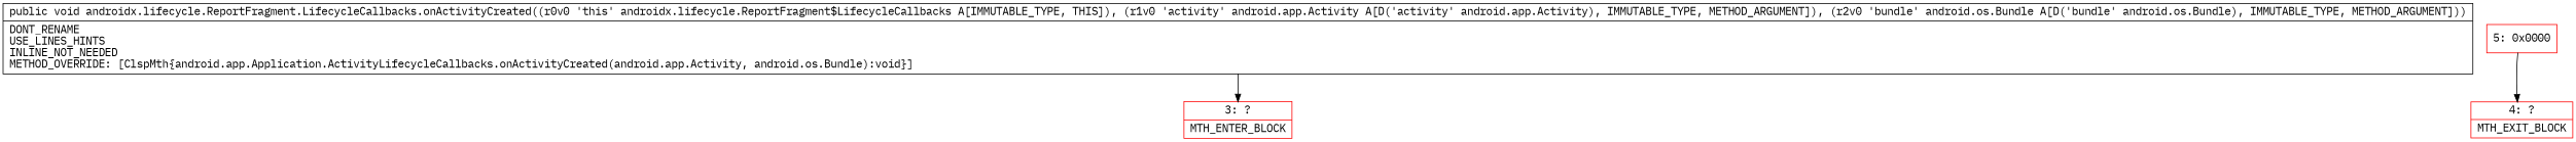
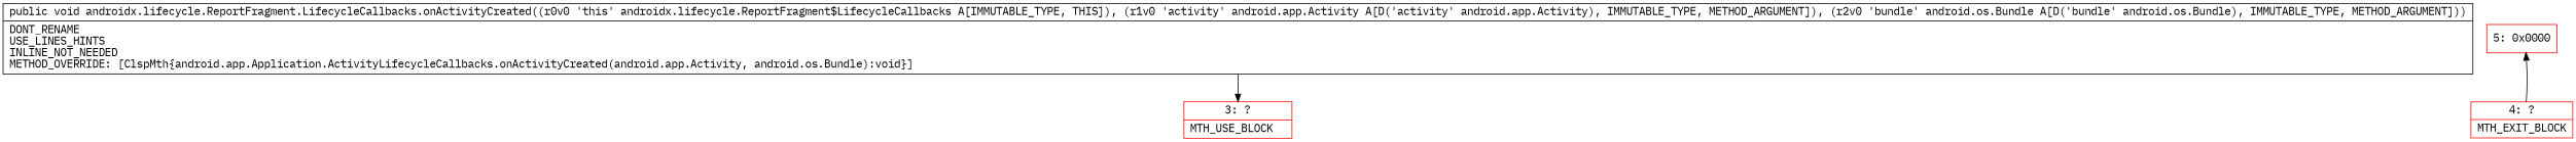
  digraph {
    fontname="IBM Plex Mono"
    node [color=red fontname="IBM Plex Mono" shape=record]
    edge [fontname="IBM Plex Mono"]
-   n1 [label="{3\:\ ?|MTH_ENTER_BLOCK\l}"]
+   n1 [label="{3\:\ ?|MTH_USE_BLOCK\l}"]
    n2 [label="{5\:\ 0x0000}"]
    n3 [label="{4\:\ ?|MTH_EXIT_BLOCK\l}"]
    n4 [label="{public void androidx.lifecycle.ReportFragment.LifecycleCallbacks.onActivityCreated((r0v0 'this' androidx.lifecycle.ReportFragment$LifecycleCallbacks A[IMMUTABLE_TYPE, THIS]), (r1v0 'activity' android.app.Activity A[D('activity' android.app.Activity), IMMUTABLE_TYPE, METHOD_ARGUMENT]), (r2v0 'bundle' android.os.Bundle A[D('bundle' android.os.Bundle), IMMUTABLE_TYPE, METHOD_ARGUMENT]))  | DONT_RENAME\lUSE_LINES_HINTS\lINLINE_NOT_NEEDED\lMETHOD_OVERRIDE: [ClspMth\{android.app.Application.ActivityLifecycleCallbacks.onActivityCreated(android.app.Activity, android.os.Bundle):void\}]\l}" color=""]
    subgraph cluster_1 {
      label="R(0)"
    }
-   n2 -> n3
+   n3 -> n2
    n4 -> n1
  }
